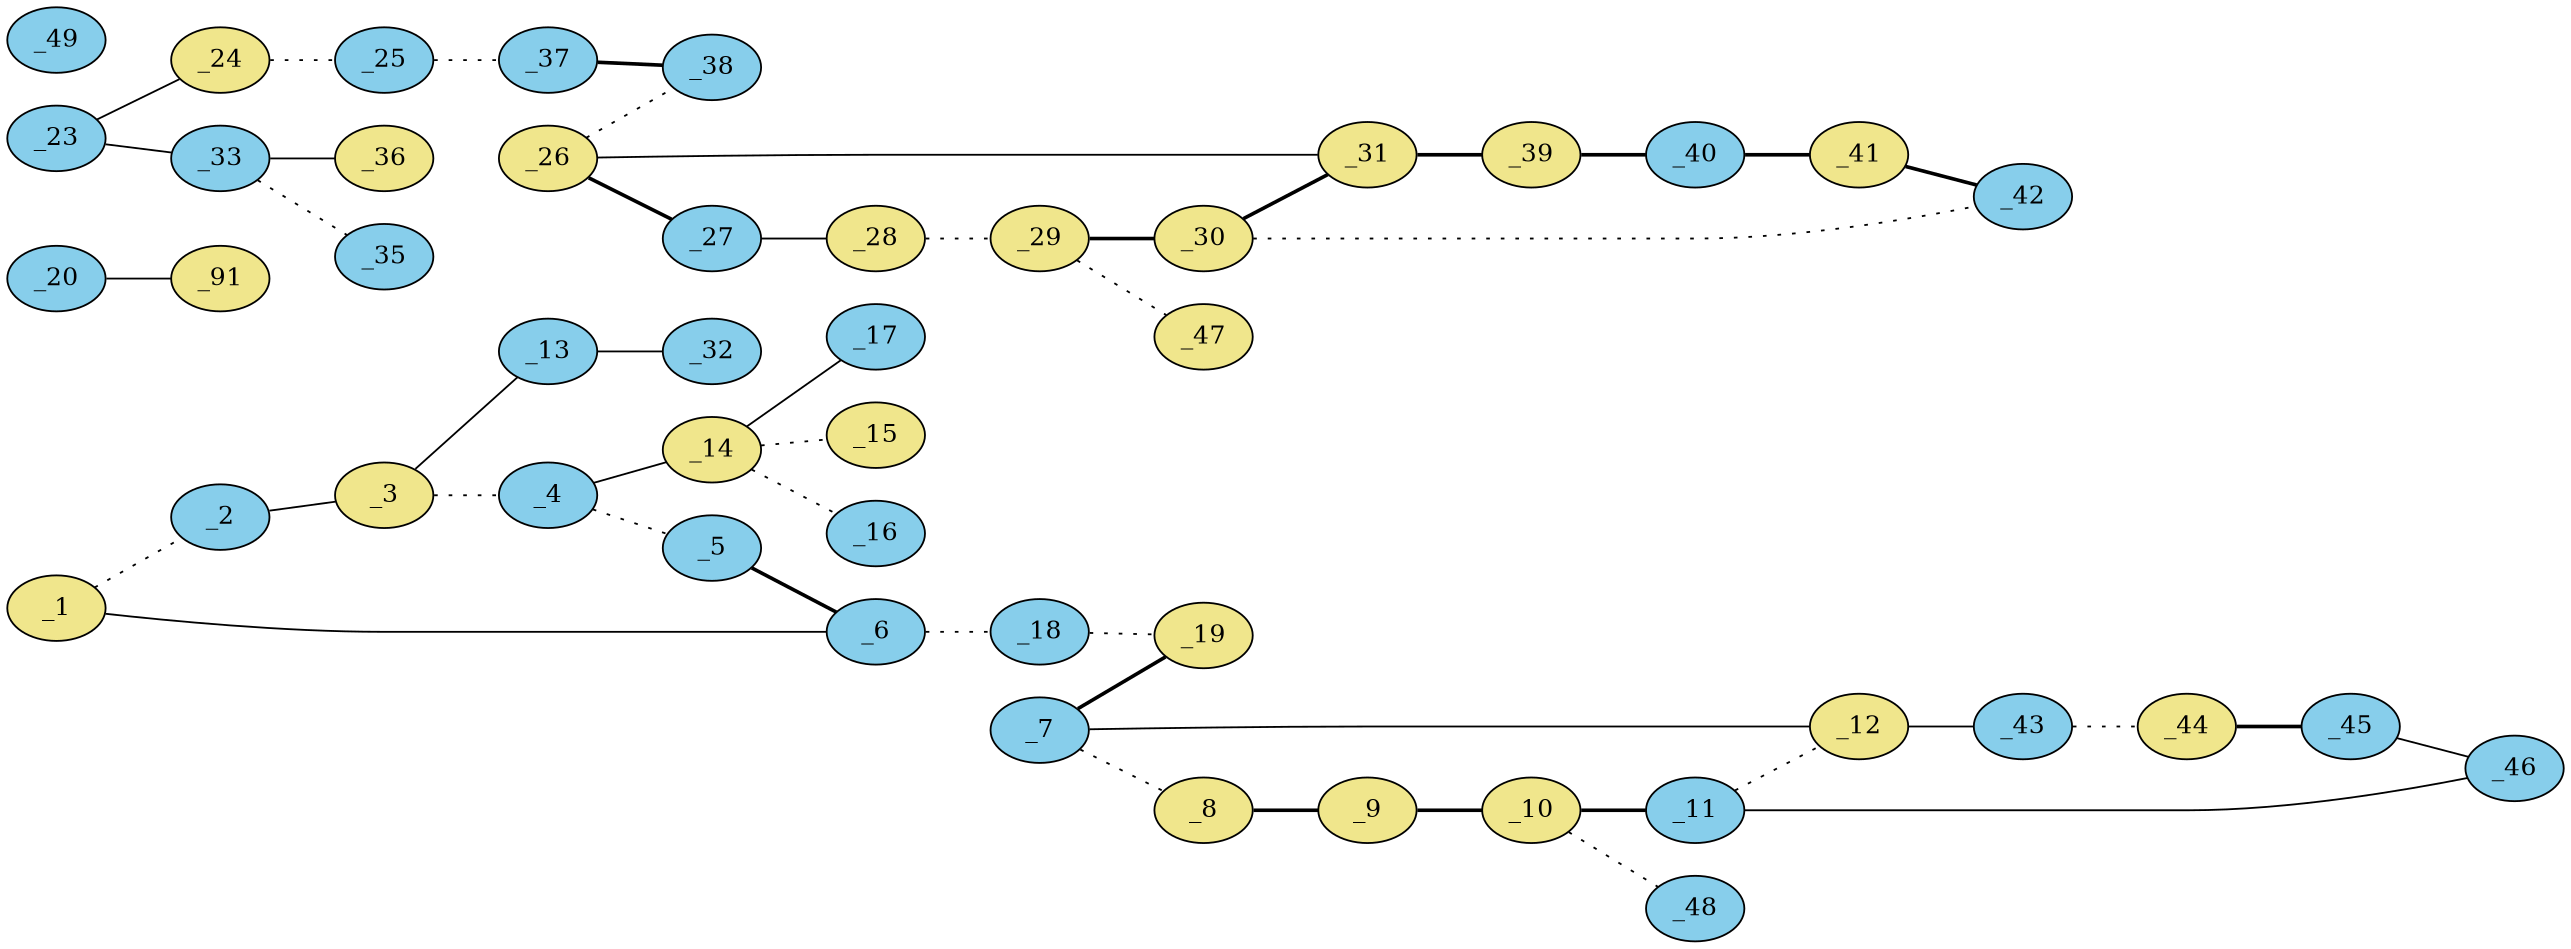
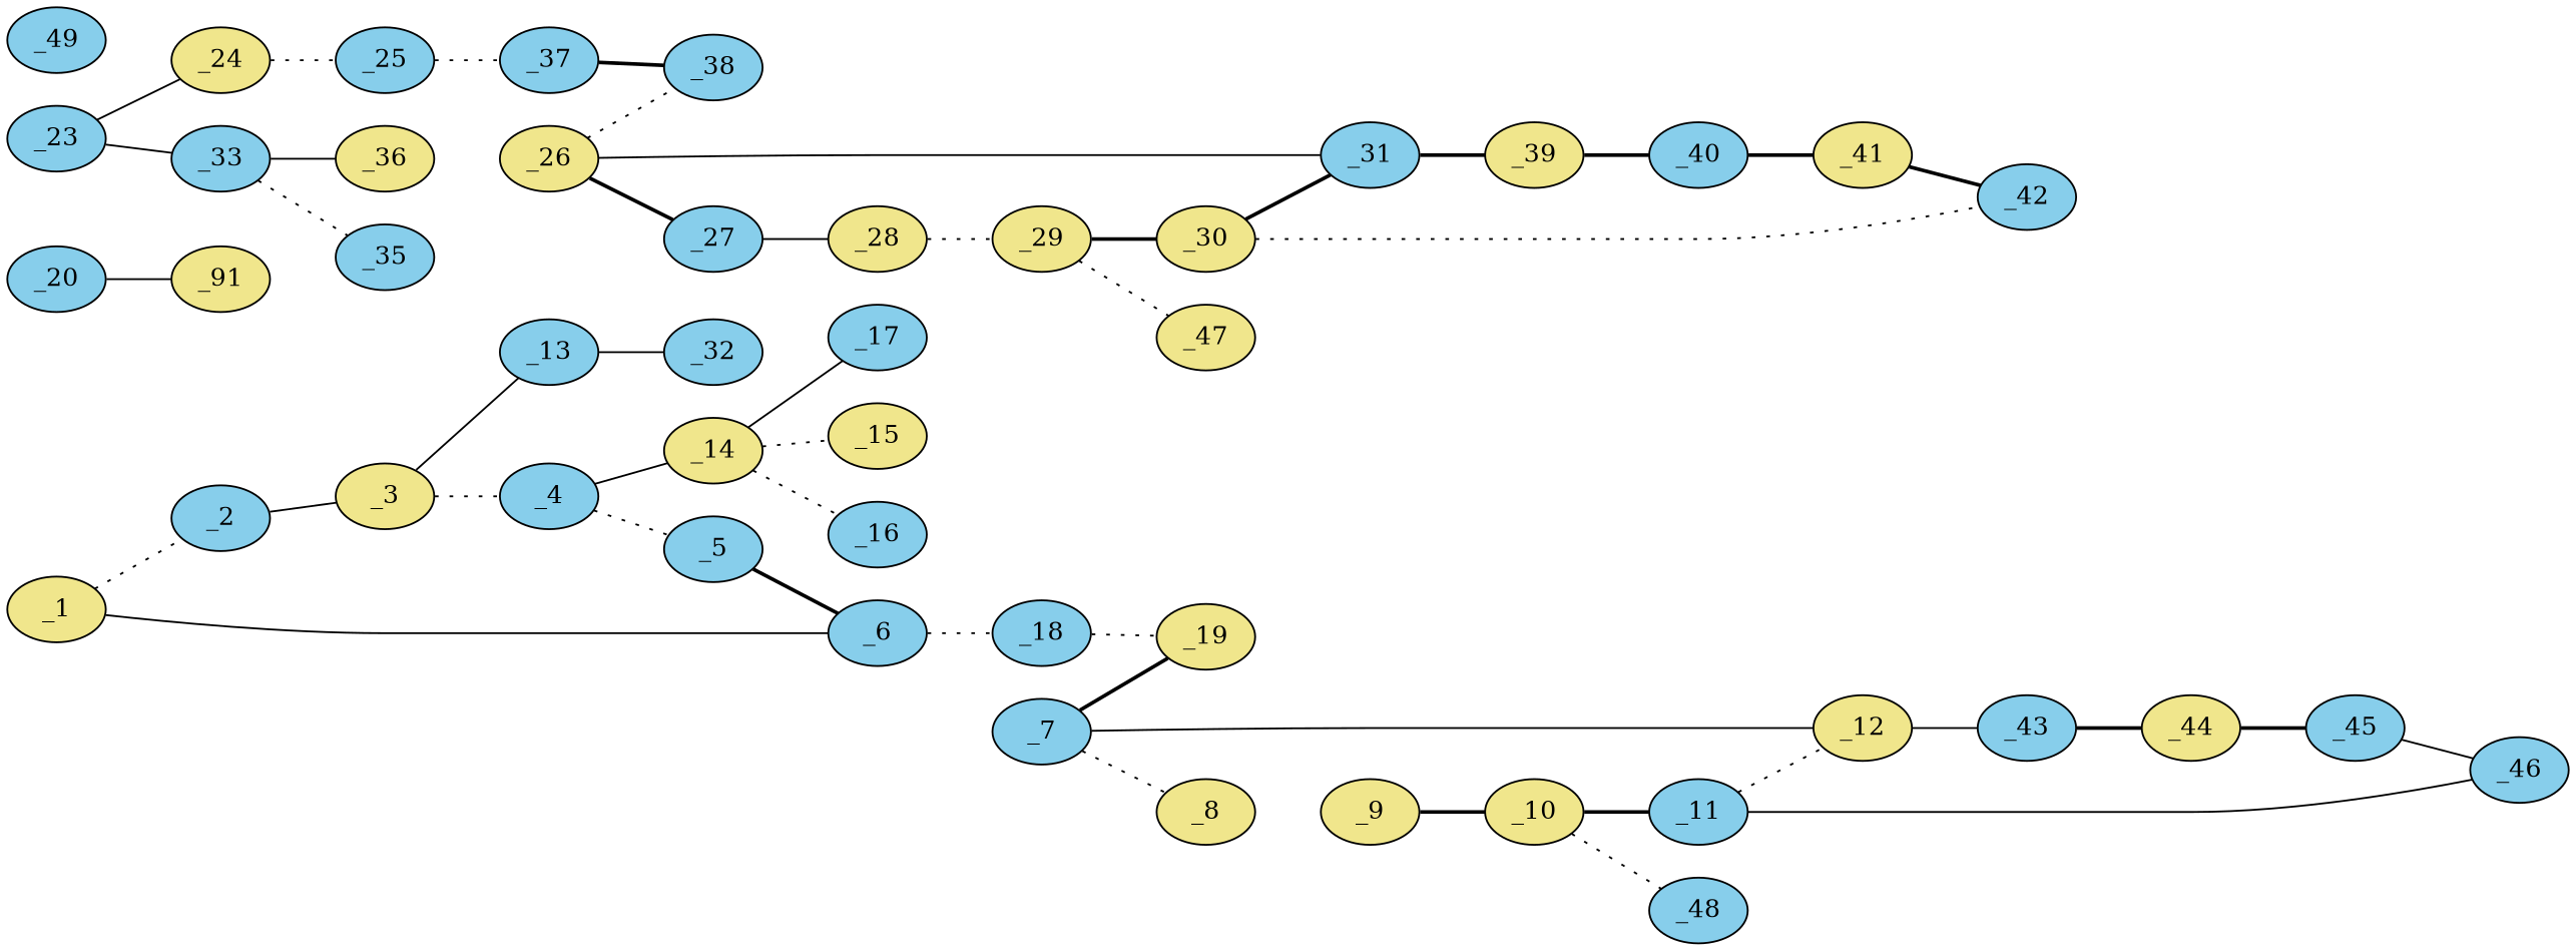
  graph {
    rankdir=LR
    node [charge=0 chem=1 fillcolor=skyblue style=filled symbol="C  " x=4.5981 y=6.25]
    edge [style=dotted valence=1]
    _1 [fillcolor=khaki x=5.4641 y=2.75]
    _2 [x=5.4641 y=1.75]
    _6 [y=3.25]
    _3 [fillcolor=khaki y=1.25]
    _18 [chem=4 symbol="N  " y=4.25]
    _4 [x=3.7321 y=1.75]
    _13 [y=0.25]
    _19 [chem=4 fillcolor=khaki symbol="N  " x=5.4641 y=4.75]
    _5 [x=3.7321 y=2.75]
    _14 [chem=5 fillcolor=khaki symbol="S  " x=2.8661 y=1.25]
    _32 [x=5.4641 y=-0.25]
    _15 [chem=2 fillcolor=khaki symbol="O  " x=2 y=0.75]
    _16 [chem=2 symbol="O  " x=3.3661 y=0.384]
    _17 [chem=2 symbol="O  " x=2.3661 y=2.116]
    _7 [x=5.4641 y=5.75]
    _8 [fillcolor=khaki]
    _12 [fillcolor=khaki x=6.3302]
    _9 [fillcolor=khaki y=7.25]
    _43 [x=7.1962 y=5.75]
    _10 [fillcolor=khaki x=5.4642 y=7.75]
    _44 [fillcolor=khaki x=8.0622]
    _11 [x=6.3302 y=7.25]
    _48 [chem=2 symbol="O  " x=5.4642 y=8.75]
    _46 [chem=4 symbol="N  " x=7.1962 y=7.75]
    _45 [x=8.0622 y=7.25]
    _20 [y=-2.75]
    n27 [fillcolor=khaki label=_91 y=-1.75]
    _25 [x=5.4641 y=-3.25]
    _37 [chem=4 symbol="N  " x=5.4641 y=-4.25]
    _38 [chem=4 symbol="N  " y=-4.75]
    _23 [x=6.3301 y=-1.75]
    _24 [fillcolor=khaki x=6.3301 y=-2.75]
    _33 [chem=5 symbol="S  " x=7.1962 y=-1.25]
    _35 [chem=2 symbol="O  " x=6.6962 y=-0.384]
    _36 [chem=2 fillcolor=khaki symbol="O  " x=7.6962 y=-2.116]
    _26 [fillcolor=khaki y=-5.75]
    _27 [x=5.4641 y=-6.25]
-   _31 [fillcolor=khaki x=3.7321 y=-6.25]
+   _31 [x=3.7321 y=-6.25]
    _28 [fillcolor=khaki x=5.4641 y=-7.25]
    _39 [fillcolor=khaki x=2.866 y=-5.75]
    _29 [fillcolor=khaki y=-7.75]
    _40 [x=2 y=-6.25]
    _30 [fillcolor=khaki x=3.7321 y=-7.25]
    _47 [chem=2 fillcolor=khaki symbol="O  " y=-8.75]
    _42 [chem=4 symbol="N  " x=2.866 y=-7.75]
    _41 [fillcolor=khaki x=2 y=-7.25]
    _49 [chem=29 symbol="Na " x=10.0622 y=0]
    _1 -- _2
    _1 -- _6 [style=solid valence=2]
    _2 -- _3 [style=solid valence=2]
    _6 -- _18
    _3 -- _4
    _3 -- _13 [style=solid]
    _18 -- _19 [valence=2]
    _4 -- _5 [valence=2]
    _4 -- _14 [style=solid]
    _13 -- _32 [style=solid]
    _5 -- _6 [style=bold]
    _14 -- _15 [valence=2]
    _14 -- _16 [valence=2]
    _14 -- _17 [style=solid]
    _7 -- _19 [style=bold]
    _7 -- _8
    _7 -- _12 [style=solid valence=2]
-   _8 -- _9 [style=bold valence=2]
    _12 -- _43 [style=solid]
    _9 -- _10 [style=bold]
-   _43 -- _44 [valence=2]
+   _43 -- _44 [style=bold valence=2]
    _10 -- _11 [style=bold valence=2]
    _10 -- _48
    _44 -- _45 [style=bold]
    _11 -- _12
    _11 -- _46 [style=solid]
    _45 -- _46 [style=solid valence=2]
    _20 -- n27 [style=solid valence=2]
    _25 -- _37
    _37 -- _38 [style=bold valence=2]
    _23 -- _24 [style=solid]
    _23 -- _33 [style=solid]
    _24 -- _25 [valence=2]
    _33 -- _35 [valence=2]
    _33 -- _36 [style=solid]
    _26 -- _38
    _26 -- _27 [style=bold]
    _26 -- _31 [style=solid valence=2]
    _27 -- _28 [style=solid valence=2]
    _31 -- _39 [style=bold]
    _28 -- _29
    _39 -- _40 [style=bold valence=2]
    _29 -- _30 [style=bold valence=2]
    _29 -- _47
    _40 -- _41 [style=bold]
    _30 -- _31 [style=bold]
    _30 -- _42
    _41 -- _42 [style=bold valence=2]
  }
